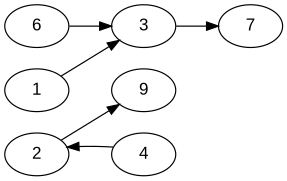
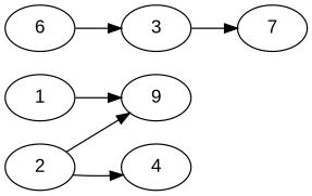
  digraph {
    rankdir=LR
    node [fontname=Arial]
    n1 [label=1]
    n2 [label=2]
    n3 [label=3]
    n4 [label=4]
    n5 [label=9]
    n6 [label=6]
    n7 [label=7]
    subgraph sub_1 {
      n1
    }
    subgraph sub_2 {
      n2
    }
    subgraph sub_3 {
      n3
    }
    subgraph sub_4 {
      n4
    }
    subgraph sub_5 {
      n5
    }
    subgraph sub_6 {
      n6
    }
    subgraph sub_7 {
      n7
    }
-   n1 -> n3
-   n4 -> n2
+   n1 -> n5
+   n2 -> n4
    n2 -> n5
    n3 -> n7
    n6 -> n3
  }
